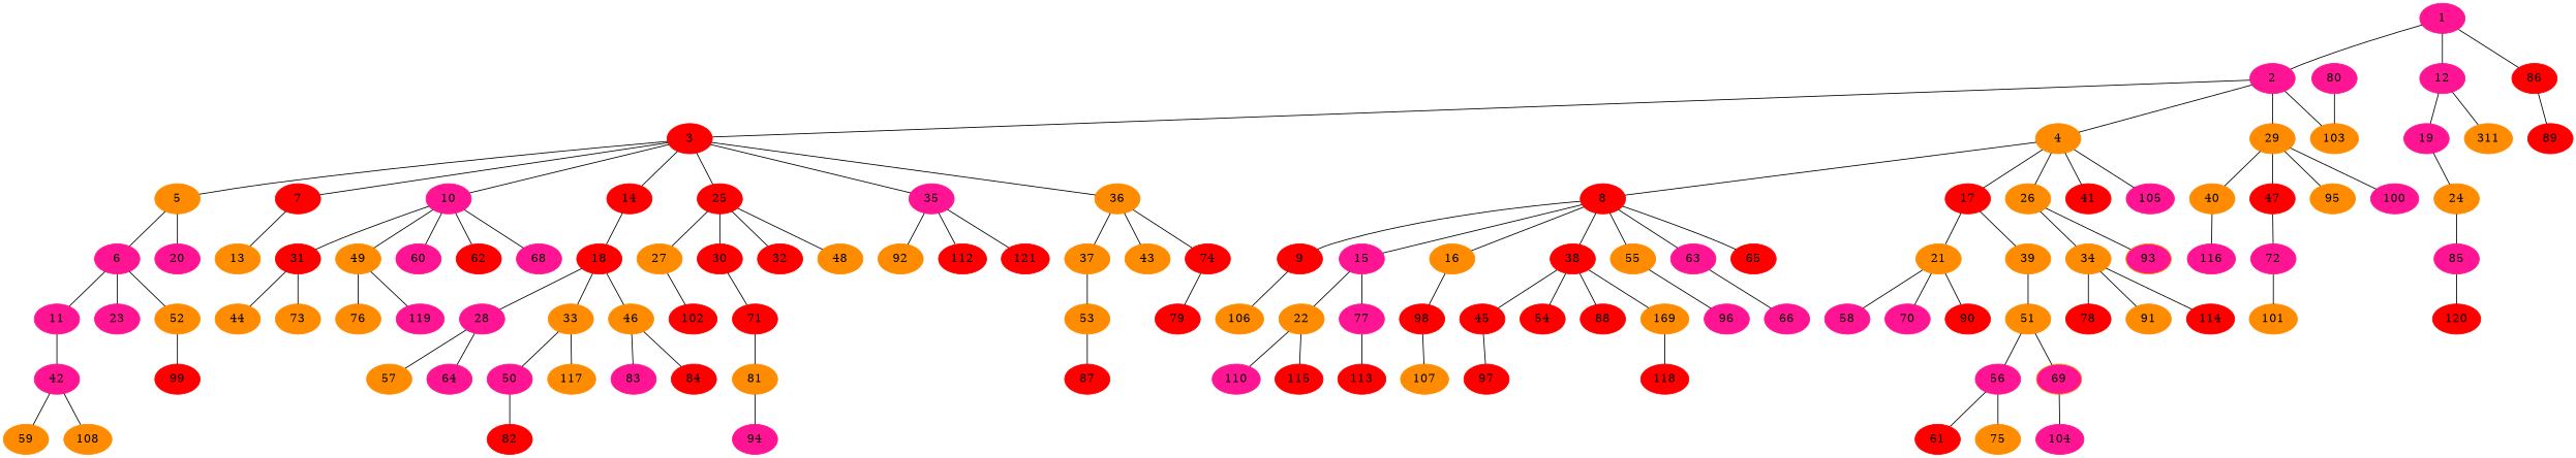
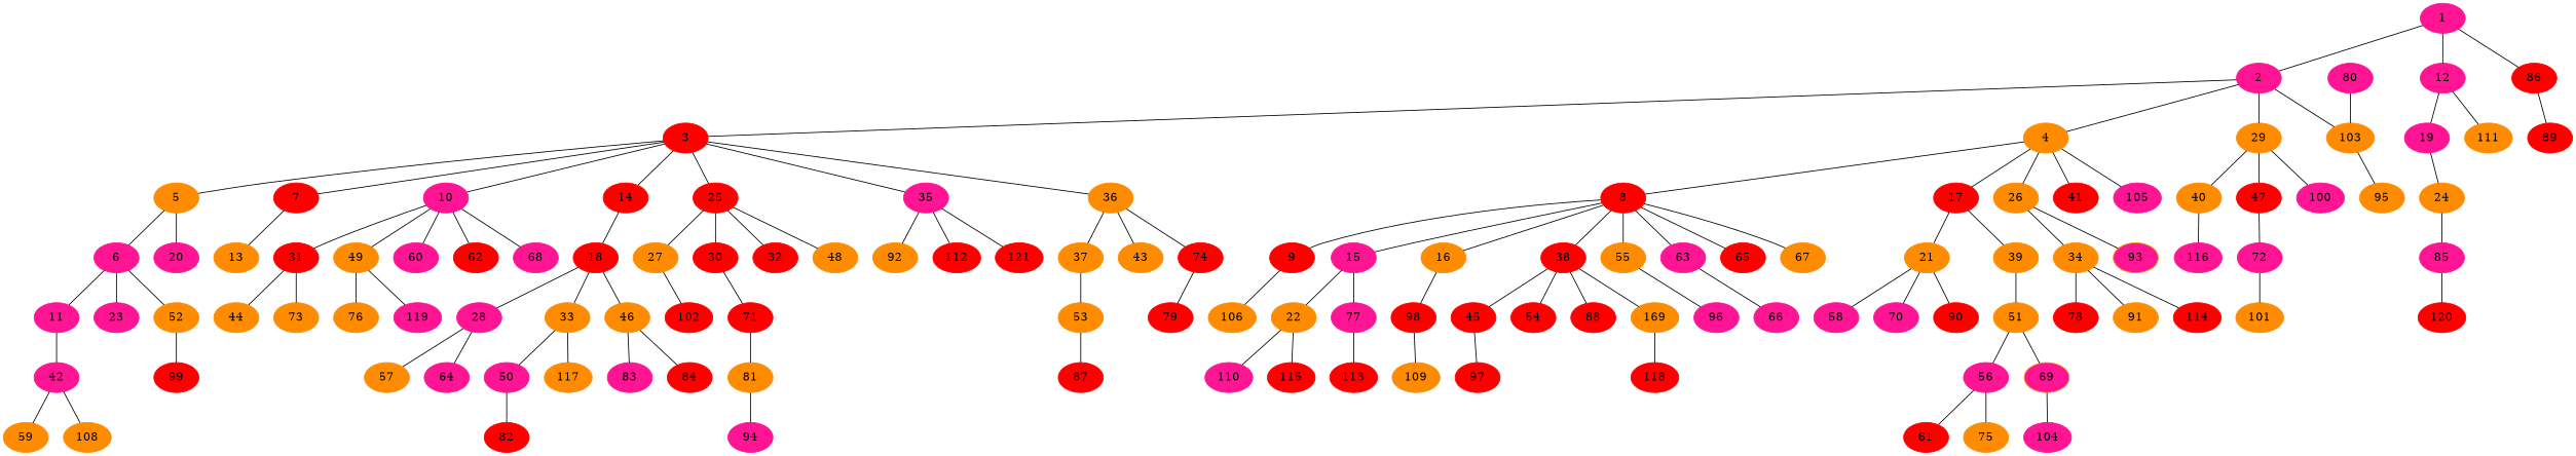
  graph {
    node [color=darkorange style=filled]
    1 [color=deeppink]
    2 [color=deeppink]
    12 [color=deeppink]
    86 [color=red]
    3 [color=red]
    4
    29
    103
    19 [color=deeppink]
-   111 [label=311]
+   111
    89 [color=red]
    5
    7 [color=red]
    10 [color=deeppink]
    14 [color=red]
    25 [color=red]
    35 [color=deeppink]
    36
    8 [color=red]
    17 [color=red]
    26
    41 [color=red]
    105 [color=deeppink]
    40
    47 [color=red]
    95
    100 [color=deeppink]
    80 [color=deeppink]
    6 [color=deeppink]
    20 [color=deeppink]
    13
    31 [color=red]
    49
    60 [color=deeppink]
    62 [color=red]
    68 [color=deeppink]
    18 [color=red]
    27
    30 [color=red]
    32 [color=red]
    48
    92
    112 [color=red]
    121 [color=red]
    37
    43
    74 [color=red]
    9 [color=red]
    15 [color=deeppink]
    16
    38 [color=red]
    55
    63 [color=deeppink]
    65 [color=red]
+   67
    21
    39
    34
    93 [fillcolor=deeppink]
    11 [color=deeppink]
    23 [color=deeppink]
    52
    42 [color=deeppink]
    99 [color=red]
    106
    22
    77 [color=deeppink]
    98 [color=red]
    45 [color=red]
    54 [color=red]
    88 [color=red]
    n72 [label=169]
    96 [color=deeppink]
    66 [color=deeppink]
    44
    73
    76
    119 [color=deeppink]
    59
    108
    24
    28 [color=deeppink]
    33
    46
    110 [color=deeppink]
    115 [color=red]
    113 [color=red]
-   107
+   107 [label=109]
    58 [color=deeppink]
    70 [color=deeppink]
    90 [color=red]
    51
    57
    64 [color=deeppink]
    50 [color=deeppink]
    117
    83 [color=deeppink]
    84 [color=red]
    85 [color=deeppink]
    120 [color=red]
    102 [color=red]
    71 [color=red]
    78 [color=red]
    91
    114 [color=red]
    116 [color=deeppink]
    72 [color=deeppink]
    81
    82 [color=red]
    53
    79 [color=red]
    87 [color=red]
    97 [color=red]
    118 [color=red]
    56 [color=deeppink]
    69 [fillcolor=deeppink]
    101
    61 [color=red]
    75
    104 [color=deeppink]
    94 [color=deeppink]
    1 -- 2
    1 -- 12
    1 -- 86
    2 -- 3
    2 -- 4
    2 -- 29
    2 -- 103
    12 -- 19
    12 -- 111
    86 -- 89
    3 -- 5
    3 -- 7
    3 -- 10
    3 -- 14
    3 -- 25
    3 -- 35
    3 -- 36
    4 -- 8
    4 -- 17
    4 -- 26
    4 -- 41
    4 -- 105
    29 -- 40
    29 -- 47
-   29 -- 95
+   103 -- 95
    29 -- 100
    19 -- 24
    5 -- 6
    5 -- 20
    7 -- 13
    10 -- 31
    10 -- 49
    10 -- 60
    10 -- 62
    10 -- 68
    14 -- 18
    25 -- 27
    25 -- 30
    25 -- 32
    25 -- 48
    35 -- 92
    35 -- 112
    35 -- 121
    36 -- 37
    36 -- 43
    36 -- 74
    8 -- 9
    8 -- 15
    8 -- 16
    8 -- 38
    8 -- 55
    8 -- 63
    8 -- 65
+   8 -- 67
    17 -- 21
    17 -- 39
    26 -- 34
    26 -- 93
    40 -- 116
    47 -- 72
    80 -- 103
    6 -- 11
    6 -- 23
    6 -- 52
    31 -- 44
    31 -- 73
    49 -- 76
    49 -- 119
    18 -- 28
    18 -- 33
    18 -- 46
    27 -- 102
    30 -- 71
    37 -- 53
    74 -- 79
    9 -- 106
    15 -- 22
    15 -- 77
    16 -- 98
    38 -- 45
    38 -- 54
    38 -- 88
    38 -- n72
    55 -- 96
    63 -- 66
    21 -- 58
    21 -- 70
    21 -- 90
    39 -- 51
    34 -- 78
    34 -- 91
    34 -- 114
    11 -- 42
    52 -- 99
    42 -- 59
    42 -- 108
    22 -- 110
    22 -- 115
    77 -- 113
    98 -- 107
    45 -- 97
    n72 -- 118
    24 -- 85
    28 -- 57
    28 -- 64
    33 -- 50
    33 -- 117
    46 -- 83
    46 -- 84
    51 -- 56
    51 -- 69
    50 -- 82
    85 -- 120
    71 -- 81
    72 -- 101
    81 -- 94
    53 -- 87
    56 -- 61
    56 -- 75
    69 -- 104
  }
